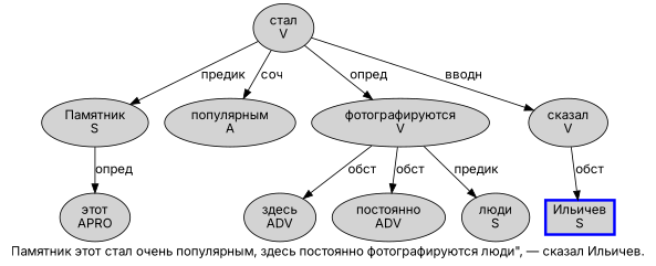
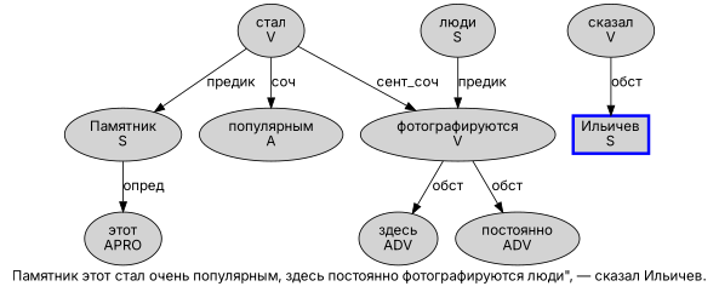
  digraph {
    fontname=Inter
    label="Памятник этот стал очень популярным, здесь постоянно фотографируются люди\", — сказал Ильичев."
    node [fillcolor=lightgray fontname=Inter penwidth=1 shape=ellipse style=filled]
    edge [fontname=Inter]
    n1 [label="Памятник\nS"]
    n2 [label="этот\nAPRO"]
    n3 [label="стал\nV"]
    n4 [label="популярным\nA"]
    n5 [label="фотографируются\nV"]
    n6 [label="сказал\nV"]
    n7 [label="здесь\nADV"]
    n8 [label="постоянно\nADV"]
    n9 [label="люди\nS"]
    n10 [color=blue label="Ильичев\nS" penwidth=3 shape=box]
    n1 -> n2 [label="опред"]
    n3 -> n1 [label="предик"]
    n3 -> n4 [label="соч"]
-   n3 -> n5 [label="опред"]
-   n3 -> n6 [label="вводн"]
+   n3 -> n5 [label="сент_соч"]
    n5 -> n7 [label="обст"]
    n5 -> n8 [label="обст"]
-   n5 -> n9 [label="предик"]
+   n9 -> n5 [label="предик"]
    n6 -> n10 [label="обст"]
  }
